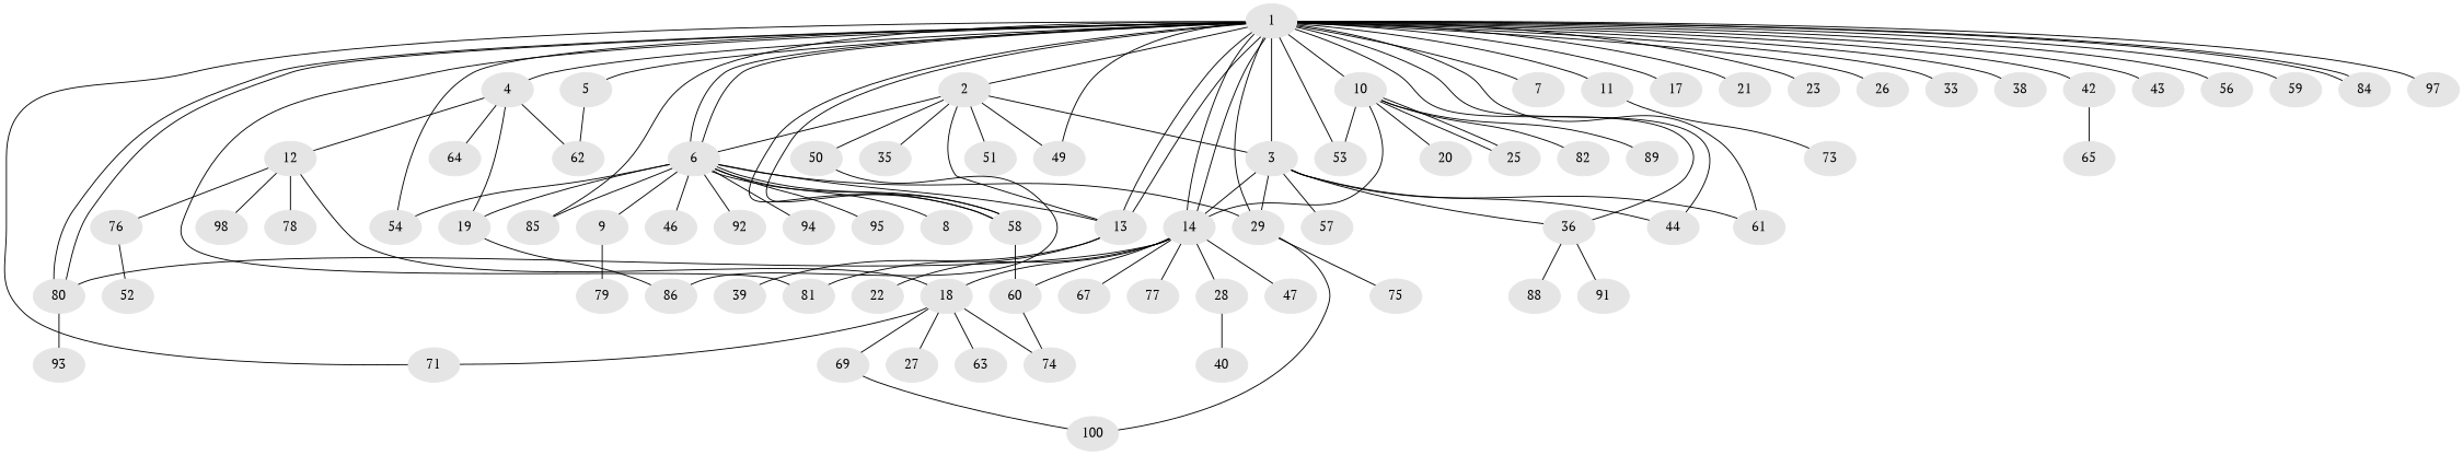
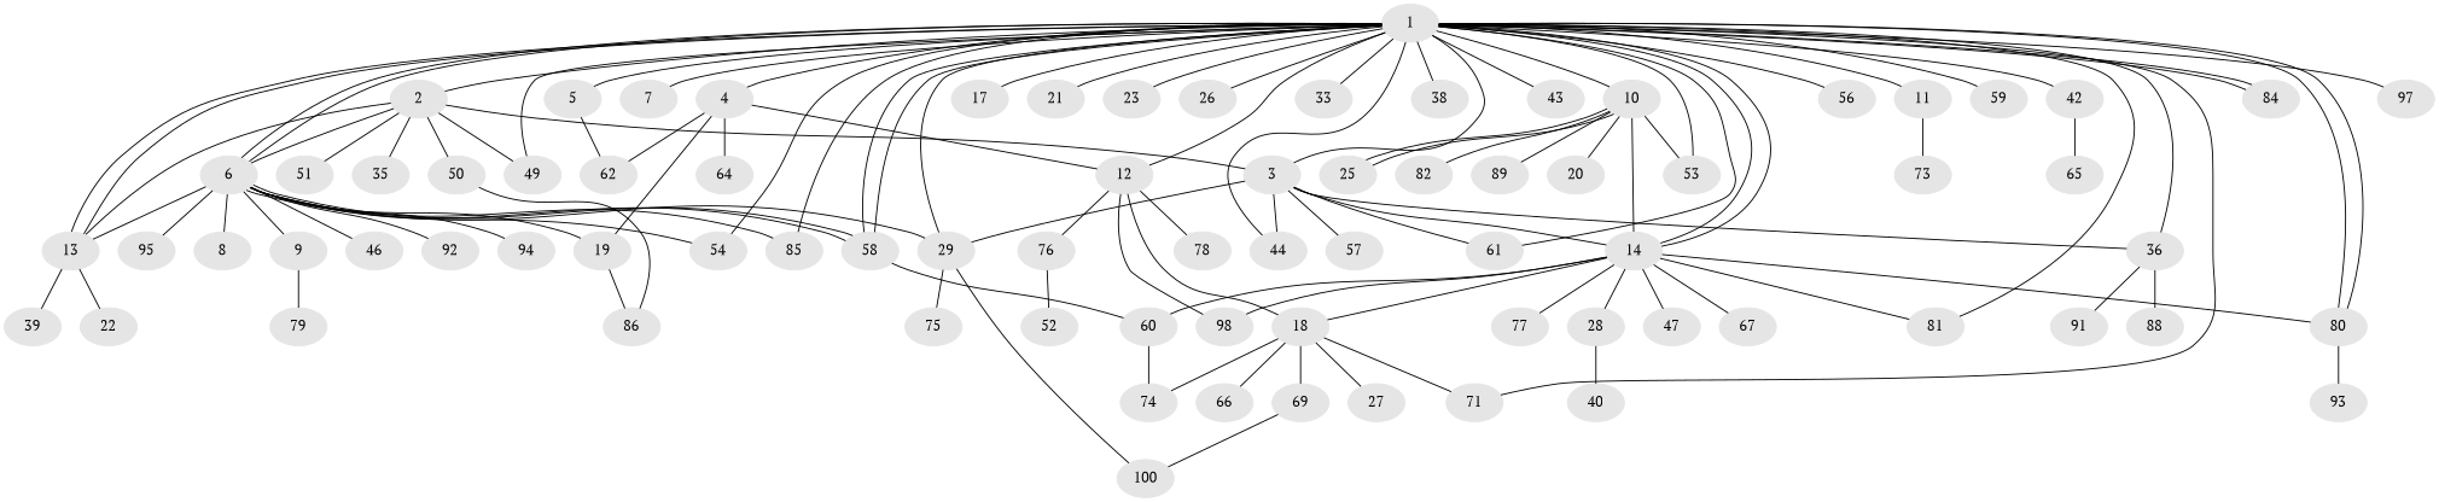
  graph {
    fontname="PT Serif"
    node [color=gray90 fontname="PT Serif" style=filled]
    edge [fontname="PT Serif"]
    1 [super="+45"]
    2 [super="+16"]
    3 [super="+68"]
    4 [super="+32"]
    5
    6 [super="+37"]
    7
    10 [super="+99"]
    11
    12 [super="+30"]
    13 [super="+41"]
    14 [super="+15"]
    17
    21
    23
    26 [super="+31"]
    29 [super="+34"]
    33
    36 [super="+72"]
    38
    42
    43
    44 [super="+96"]
    49 [super="+55"]
    53
    54
    56 [super="+83"]
    58
    59
    61 [super="+87"]
    71 [super="+90"]
    80
    81
    84
    85
    97
    35
    50
    51
    57
    19 [super="+70"]
    62
    64
    8
    9
    46
    92
    94
    95
    20
    25
    82
    89
    73 [super="+88"]
    18 [super="+24"]
    76
    78
    98
    22
    39 [super="+66"]
    28
    47
    60
    67
    77
    75
    100
    n68 [label=88]
    91
    65
    93
    86
    79
    27
-   63
+   63 [label=66]
    69
    74
    52
    40
    1 -- 2
    1 -- 3 [weight=2]
    1 -- 4
    1 -- 5
    1 -- 6
    1 -- 6
    1 -- 7
    1 -- 10
    1 -- 11
+   1 -- 12
    1 -- 13
    1 -- 13
    1 -- 14
    1 -- 14
    1 -- 17
    1 -- 21
    1 -- 23
    1 -- 26
    1 -- 29
    1 -- 33
    1 -- 36
    1 -- 38
    1 -- 42
    1 -- 43
    1 -- 44
    1 -- 49
    1 -- 53
    1 -- 54
    1 -- 56
    1 -- 58
    1 -- 58
    1 -- 59
    1 -- 61
    1 -- 71
    1 -- 80
    1 -- 80
    1 -- 81
    1 -- 84
    1 -- 84
    1 -- 85
    1 -- 97
    2 -- 3
    2 -- 6
    2 -- 13
    2 -- 49
    2 -- 35
    2 -- 50
    2 -- 51
    3 -- 14
    3 -- 29
    3 -- 36
    3 -- 44
    3 -- 61
    3 -- 57
    4 -- 12
    4 -- 19
    4 -- 62
    4 -- 64
    5 -- 62
    6 -- 13
    6 -- 29 [weight=2]
    6 -- 54
    6 -- 58
    6 -- 58
    6 -- 85
    6 -- 19
    6 -- 8
    6 -- 9
    6 -- 46
    6 -- 92
    6 -- 94
    6 -- 95
    10 -- 14
    10 -- 53
    10 -- 20
    10 -- 25
    10 -- 25
    10 -- 82
    10 -- 89
    11 -- 73
    12 -- 18
    12 -- 76
    12 -- 78
    12 -- 98
    13 -- 22
    13 -- 39
    14 -- 80
    14 -- 81
    14 -- 18
+   14 -- 98
    14 -- 28
    14 -- 47
    14 -- 60
    14 -- 67
    14 -- 77
    29 -- 75
    29 -- 100
    36 -- n68
    36 -- 91
    42 -- 65
    58 -- 60
    80 -- 93
    50 -- 86
    19 -- 86
    9 -- 79
    18 -- 71
    18 -- 27
    18 -- 63
    18 -- 69
    18 -- 74
    76 -- 52
    28 -- 40
    60 -- 74
    69 -- 100
  }
